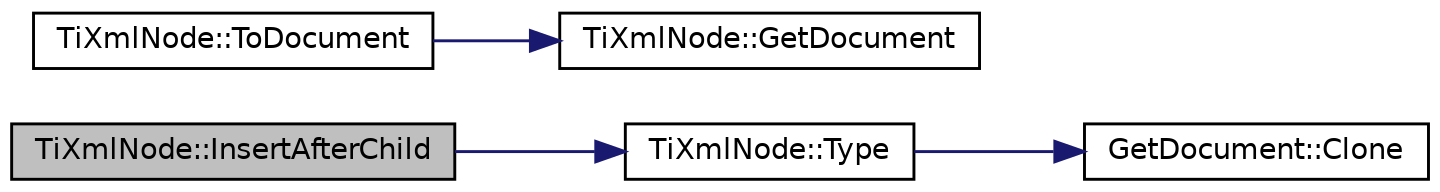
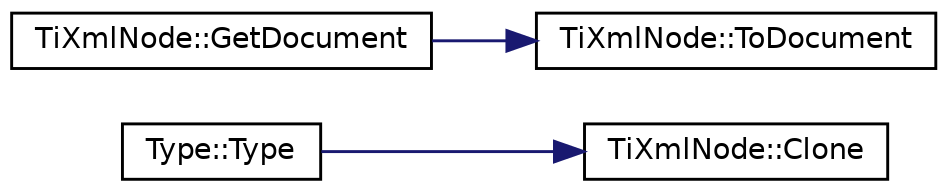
  digraph {
    rankdir=LR
    node [color=black fillcolor=white fontname=Helvetica fontsize=10 shape=record style=filled]
    edge [color=midnightblue fontname=Helvetica fontsize=10 labelfontname=Helvetica labelfontsize=10 style=solid]
-   n1 [fillcolor=grey75 fontcolor=black height=0.2 label="TiXmlNode::InsertAfterChild" width=0.4]
-   n2 [height=0.2 label="TiXmlNode::Type" width=0.4]
-   n3 [height=0.2 label="GetDocument::Clone" width=0.4]
+   n2 [height=0.2 label="Type::Type" width=0.4]
+   n3 [height=0.2 label="TiXmlNode::Clone" width=0.4]
    n4 [height=0.2 label="TiXmlNode::GetDocument" width=0.4]
    n5 [height=0.2 label="TiXmlNode::ToDocument" width=0.4]
-   n1 -> n2
    n2 -> n3
-   n5 -> n4
+   n4 -> n5
  }
